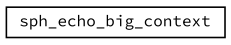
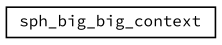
  digraph {
    rankdir=LR
    fontname="Source Code Pro"
-   n1 [color=black fillcolor=white fontname="Source Code Pro" fontsize=10 height=0.2 label=sph_echo_big_context shape=record style=filled width=0.4]
+   n1 [color=black fillcolor=white fontname="Source Code Pro" fontsize=10 height=0.2 label=sph_big_big_context shape=record style=filled width=0.4]
  }
